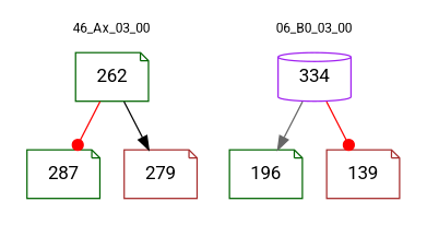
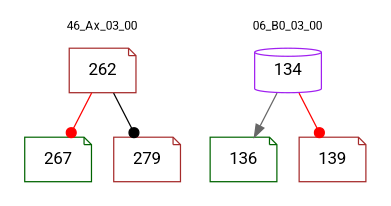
  digraph {
    fontname=Roboto
    node [color=darkgreen fontname=Roboto shape=note]
    edge [arrowhead=dot color=red fontname=Roboto]
-   n1 [label=262]
-   n2 [label=287]
+   n1 [color=brown label=262]
+   n2 [label=267]
    n3 [color=brown label=279]
-   n4 [color=purple label=334 shape=cylinder]
-   n5 [label=196]
+   n4 [color=purple label=134 shape=cylinder]
+   n5 [label=136]
    n6 [color=brown label=139]
    subgraph cluster_1 {
      color=white
      fontsize=10
      label="46_Ax_03_00"
      n1
      n2
      n3
    }
    subgraph cluster_2 {
      color=white
      fontsize=10
      label="06_B0_03_00"
      n4
      n5
      n6
    }
    n1 -> n2
-   n1 -> n3 [arrowhead=normal color=black]
+   n1 -> n3 [color=black]
    n4 -> n5 [arrowhead=normal color=gray40]
    n4 -> n6
  }
